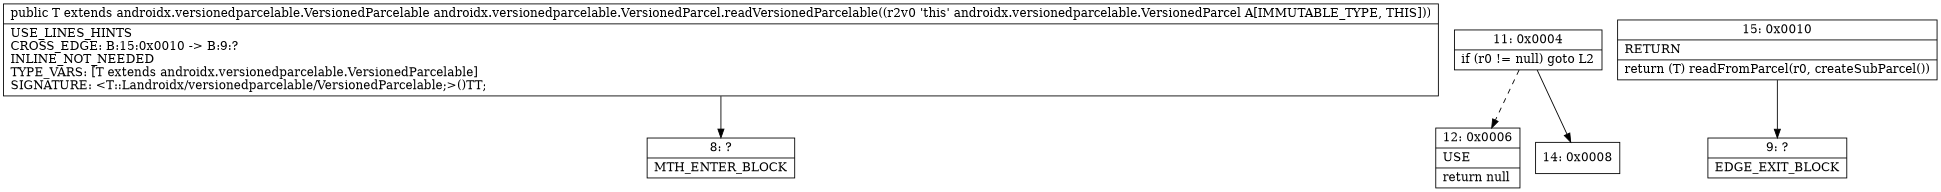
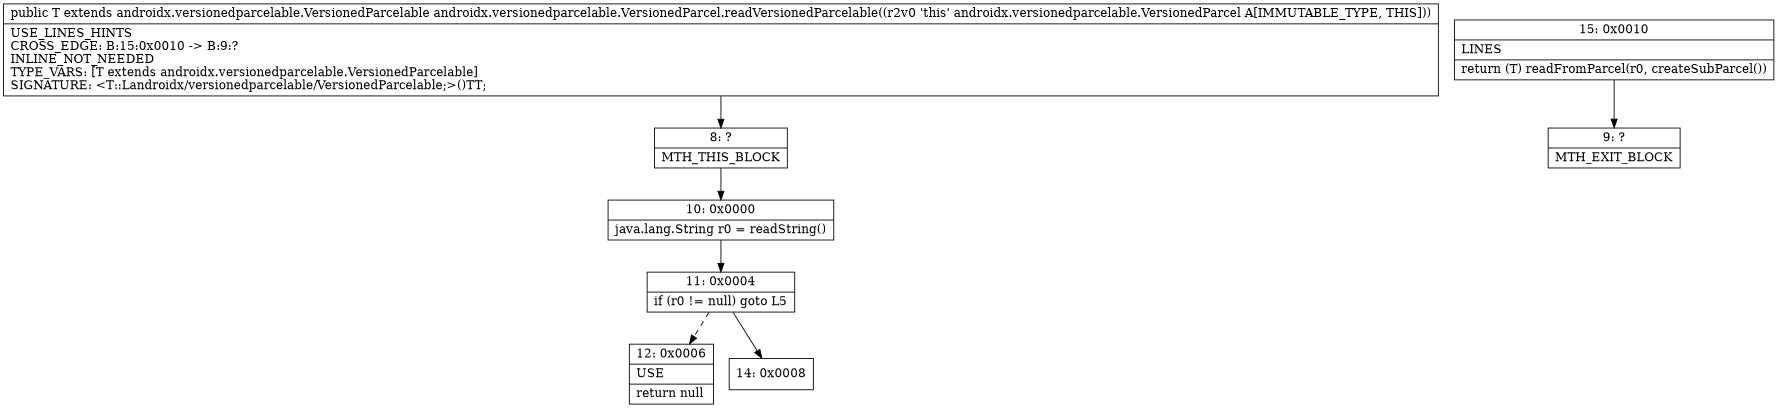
  digraph {
    node [shape=record]
-   n1 [label="{8\:\ ?|MTH_ENTER_BLOCK\l}"]
-   n3 [label="{11\:\ 0x0004|if (r0 != null) goto L2\l}"]
+   n1 [label="{8\:\ ?|MTH_THIS_BLOCK\l}"]
+   n2 [label="{10\:\ 0x0000|java.lang.String r0 = readString()\l}"]
+   n3 [label="{11\:\ 0x0004|if (r0 != null) goto L5\l}"]
    n4 [label="{12\:\ 0x0006|USE\l|return null\l}"]
    n5 [label="{14\:\ 0x0008}"]
-   n6 [label="{9\:\ ?|EDGE_EXIT_BLOCK\l}"]
-   n7 [label="{15\:\ 0x0010|RETURN\l|return (T) readFromParcel(r0, createSubParcel())\l}"]
+   n6 [label="{9\:\ ?|MTH_EXIT_BLOCK\l}"]
+   n7 [label="{15\:\ 0x0010|LINES\l|return (T) readFromParcel(r0, createSubParcel())\l}"]
    n8 [label="{public T extends androidx.versionedparcelable.VersionedParcelable androidx.versionedparcelable.VersionedParcel.readVersionedParcelable((r2v0 'this' androidx.versionedparcelable.VersionedParcel A[IMMUTABLE_TYPE, THIS]))  | USE_LINES_HINTS\lCROSS_EDGE: B:15:0x0010 \-\> B:9:?\lINLINE_NOT_NEEDED\lTYPE_VARS: [T extends androidx.versionedparcelable.VersionedParcelable]\lSIGNATURE: \<T::Landroidx\/versionedparcelable\/VersionedParcelable;\>()TT;\l}"]
+   n1 -> n2
+   n2 -> n3
    n3 -> n4 [style=dashed]
    n3 -> n5
    n7 -> n6
    n8 -> n1
  }
